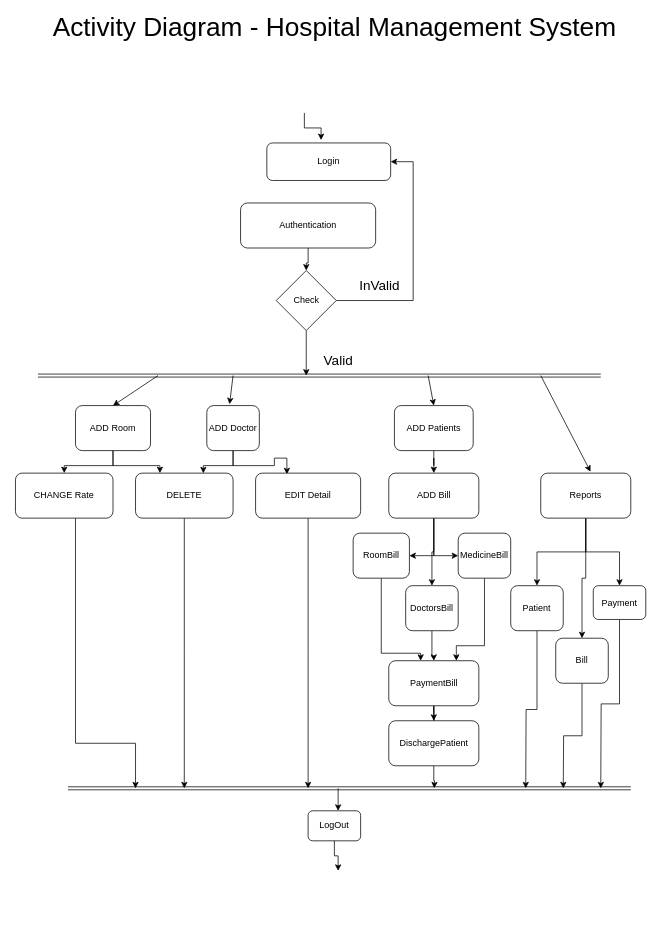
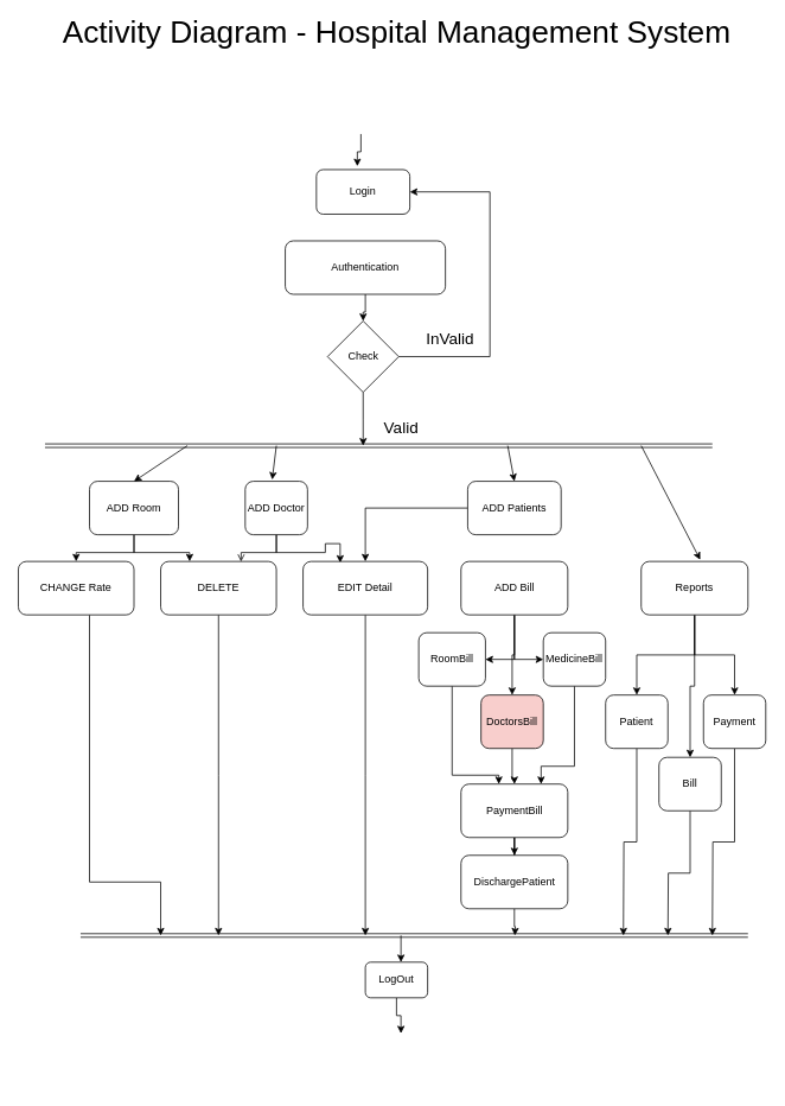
  <mxCell id="0" />
  <mxCell id="1" parent="0" />
  <mxCell id="2" style="edgeStyle=orthogonalEdgeStyle;rounded=0;orthogonalLoop=1;jettySize=auto;html=1;entryX=0.438;entryY=-0.077;entryDx=0;entryDy=0;entryPerimeter=0;" edge="1" parent="1" source="3" target="4"><mxGeometry relative="1" as="geometry" /></mxCell>
  <mxCell id="3" value="" style="shape=image;html=1;verticalAlign=top;verticalLabelPosition=bottom;labelBackgroundColor=#ffffff;imageAspect=0;aspect=fixed;image=https://cdn4.iconfinder.com/data/icons/essential-app-2/16/record-round-circle-dot-128.png" vertex="1" parent="1"><mxGeometry x="375" y="90" width="60" height="60" as="geometry" /></mxCell>
- <mxCell id="4" value="Login" style="rounded=1;whiteSpace=wrap;html=1;" vertex="1" parent="1"><mxGeometry x="355" y="190" width="165" height="50" as="geometry" /></mxCell>
+ <mxCell id="4" value="Login" style="rounded=1;whiteSpace=wrap;html=1;" vertex="1" parent="1"><mxGeometry x="355" y="190" width="105" height="50" as="geometry" /></mxCell>
  <mxCell id="5" style="edgeStyle=orthogonalEdgeStyle;rounded=0;orthogonalLoop=1;jettySize=auto;html=1;entryX=0.5;entryY=0;entryDx=0;entryDy=0;" edge="1" parent="1" source="6" target="9"><mxGeometry relative="1" as="geometry" /></mxCell>
  <mxCell id="6" value="Authentication" style="rounded=1;whiteSpace=wrap;html=1;" vertex="1" parent="1"><mxGeometry x="320" y="270" width="180" height="60" as="geometry" /></mxCell>
  <mxCell id="7" style="edgeStyle=orthogonalEdgeStyle;rounded=0;orthogonalLoop=1;jettySize=auto;html=1;" edge="1" parent="1" source="9"><mxGeometry relative="1" as="geometry"><mxPoint x="407.5" y="500" as="targetPoint" /></mxGeometry></mxCell>
  <mxCell id="8" style="edgeStyle=orthogonalEdgeStyle;rounded=0;orthogonalLoop=1;jettySize=auto;html=1;entryX=1;entryY=0.5;entryDx=0;entryDy=0;" edge="1" parent="1" source="9" target="4"><mxGeometry relative="1" as="geometry"><Array as="points"><mxPoint x="550" y="400" /><mxPoint x="550" y="215" /></Array></mxGeometry></mxCell>
  <mxCell id="9" value="Check" style="rhombus;whiteSpace=wrap;html=1;" vertex="1" parent="1"><mxGeometry x="367.5" y="360" width="80" height="80" as="geometry" /></mxCell>
  <mxCell id="10" value="" style="shape=link;html=1;" edge="1" parent="1"><mxGeometry width="100" relative="1" as="geometry"><mxPoint x="50" y="500" as="sourcePoint" /><mxPoint x="800" y="500" as="targetPoint" /></mxGeometry></mxCell>
  <mxCell id="11" style="edgeStyle=orthogonalEdgeStyle;rounded=0;orthogonalLoop=1;jettySize=auto;html=1;entryX=0.5;entryY=0;entryDx=0;entryDy=0;" edge="1" parent="1" source="13" target="32"><mxGeometry relative="1" as="geometry" /></mxCell>
  <mxCell id="12" style="edgeStyle=orthogonalEdgeStyle;rounded=0;orthogonalLoop=1;jettySize=auto;html=1;entryX=0.25;entryY=0;entryDx=0;entryDy=0;" edge="1" parent="1" source="13" target="30"><mxGeometry relative="1" as="geometry" /></mxCell>
  <mxCell id="13" value="ADD Room" style="rounded=1;whiteSpace=wrap;html=1;" vertex="1" parent="1"><mxGeometry x="100" y="540" width="100" height="60" as="geometry" /></mxCell>
- <mxCell id="14" style="edgeStyle=orthogonalEdgeStyle;rounded=0;orthogonalLoop=1;jettySize=auto;html=1;entryX=0.695;entryY=0.003;entryDx=0;entryDy=0;entryPerimeter=0;" edge="1" parent="1" source="16" target="30"><mxGeometry relative="1" as="geometry" /></mxCell>
+ <mxCell id="14" style="edgeStyle=orthogonalEdgeStyle;rounded=0;orthogonalLoop=1;jettySize=auto;html=1;entryX=0.695;entryY=0.003;entryDx=0;entryDy=0;entryPerimeter=0;endArrow=open;" edge="1" parent="1" source="16" target="30"><mxGeometry relative="1" as="geometry" /></mxCell>
  <mxCell id="15" style="edgeStyle=orthogonalEdgeStyle;rounded=0;orthogonalLoop=1;jettySize=auto;html=1;entryX=0.298;entryY=0.025;entryDx=0;entryDy=0;entryPerimeter=0;" edge="1" parent="1" source="16" target="24"><mxGeometry relative="1" as="geometry" /></mxCell>
  <mxCell id="16" value="ADD Doctor" style="rounded=1;whiteSpace=wrap;html=1;" vertex="1" parent="1"><mxGeometry x="275" y="540" width="70" height="60" as="geometry" /></mxCell>
- <mxCell id="17" style="edgeStyle=orthogonalEdgeStyle;rounded=0;orthogonalLoop=1;jettySize=auto;html=1;" edge="1" parent="1" source="18" target="22"><mxGeometry relative="1" as="geometry" /></mxCell>
+ <mxCell id="17" style="edgeStyle=orthogonalEdgeStyle;rounded=0;orthogonalLoop=1;jettySize=auto;html=1;" edge="1" parent="1" source="18" target="24"><mxGeometry relative="1" as="geometry" /></mxCell>
  <mxCell id="18" value="ADD Patients" style="rounded=1;whiteSpace=wrap;html=1;" vertex="1" parent="1"><mxGeometry x="525" y="540" width="105" height="60" as="geometry" /></mxCell>
  <mxCell id="19" style="edgeStyle=orthogonalEdgeStyle;rounded=0;orthogonalLoop=1;jettySize=auto;html=1;entryX=1;entryY=0.5;entryDx=0;entryDy=0;" edge="1" parent="1" source="22" target="44"><mxGeometry relative="1" as="geometry" /></mxCell>
  <mxCell id="20" style="edgeStyle=orthogonalEdgeStyle;rounded=0;orthogonalLoop=1;jettySize=auto;html=1;entryX=0;entryY=0.5;entryDx=0;entryDy=0;" edge="1" parent="1" source="22" target="42"><mxGeometry relative="1" as="geometry" /></mxCell>
  <mxCell id="21" style="edgeStyle=orthogonalEdgeStyle;rounded=0;orthogonalLoop=1;jettySize=auto;html=1;entryX=0.5;entryY=0;entryDx=0;entryDy=0;" edge="1" parent="1" source="22" target="40"><mxGeometry relative="1" as="geometry" /></mxCell>
  <mxCell id="22" value="ADD Bill" style="rounded=1;whiteSpace=wrap;html=1;" vertex="1" parent="1"><mxGeometry x="517.5" y="630" width="120" height="60" as="geometry" /></mxCell>
  <mxCell id="23" style="edgeStyle=orthogonalEdgeStyle;rounded=0;orthogonalLoop=1;jettySize=auto;html=1;" edge="1" parent="1" source="24"><mxGeometry relative="1" as="geometry"><mxPoint x="410" y="1050" as="targetPoint" /></mxGeometry></mxCell>
  <mxCell id="24" value="EDIT Detail" style="rounded=1;whiteSpace=wrap;html=1;" vertex="1" parent="1"><mxGeometry x="340" y="630" width="140" height="60" as="geometry" /></mxCell>
  <mxCell id="25" style="edgeStyle=orthogonalEdgeStyle;rounded=0;orthogonalLoop=1;jettySize=auto;html=1;entryX=0.5;entryY=0;entryDx=0;entryDy=0;" edge="1" parent="1" source="28" target="46"><mxGeometry relative="1" as="geometry" /></mxCell>
  <mxCell id="26" style="edgeStyle=orthogonalEdgeStyle;rounded=0;orthogonalLoop=1;jettySize=auto;html=1;exitX=0.5;exitY=1;exitDx=0;exitDy=0;" edge="1" parent="1" source="28" target="50"><mxGeometry relative="1" as="geometry" /></mxCell>
  <mxCell id="27" style="edgeStyle=orthogonalEdgeStyle;rounded=0;orthogonalLoop=1;jettySize=auto;html=1;entryX=0.5;entryY=0;entryDx=0;entryDy=0;" edge="1" parent="1" source="28" target="48"><mxGeometry relative="1" as="geometry" /></mxCell>
  <mxCell id="28" value="Reports" style="rounded=1;whiteSpace=wrap;html=1;" vertex="1" parent="1"><mxGeometry x="720" y="630" width="120" height="60" as="geometry" /></mxCell>
  <mxCell id="29" style="edgeStyle=orthogonalEdgeStyle;rounded=0;orthogonalLoop=1;jettySize=auto;html=1;" edge="1" parent="1" source="30"><mxGeometry relative="1" as="geometry"><mxPoint x="245" y="1050" as="targetPoint" /></mxGeometry></mxCell>
  <mxCell id="30" value="DELETE" style="rounded=1;whiteSpace=wrap;html=1;" vertex="1" parent="1"><mxGeometry x="180" y="630" width="130" height="60" as="geometry" /></mxCell>
  <mxCell id="31" style="edgeStyle=orthogonalEdgeStyle;rounded=0;orthogonalLoop=1;jettySize=auto;html=1;" edge="1" parent="1" source="32"><mxGeometry relative="1" as="geometry"><mxPoint x="180" y="1050" as="targetPoint" /><Array as="points"><mxPoint x="100" y="990" /><mxPoint x="180" y="990" /></Array></mxGeometry></mxCell>
  <mxCell id="32" value="CHANGE Rate" style="rounded=1;whiteSpace=wrap;html=1;" vertex="1" parent="1"><mxGeometry y="630" width="130" height="60" as="geometry" x="20" /></mxCell>
  <mxCell id="33" value="" style="endArrow=classic;html=1;entryX=0.5;entryY=0;entryDx=0;entryDy=0;" edge="1" parent="1" target="13"><mxGeometry width="50" height="50" relative="1" as="geometry"><mxPoint x="210" y="500" as="sourcePoint" /><mxPoint x="260" y="500" as="targetPoint" /></mxGeometry></mxCell>
  <mxCell id="34" value="" style="endArrow=classic;html=1;entryX=0.433;entryY=-0.031;entryDx=0;entryDy=0;entryPerimeter=0;" edge="1" parent="1" target="16"><mxGeometry width="50" height="50" relative="1" as="geometry"><mxPoint x="310" y="500" as="sourcePoint" /><mxPoint x="160" y="550" as="targetPoint" /></mxGeometry></mxCell>
  <mxCell id="35" value="" style="endArrow=classic;html=1;entryX=0.5;entryY=0;entryDx=0;entryDy=0;" edge="1" parent="1" target="18"><mxGeometry width="50" height="50" relative="1" as="geometry"><mxPoint x="570" y="500" as="sourcePoint" /><mxPoint x="170" y="560" as="targetPoint" /></mxGeometry></mxCell>
  <mxCell id="36" value="" style="endArrow=classic;html=1;entryX=0.553;entryY=-0.031;entryDx=0;entryDy=0;entryPerimeter=0;" edge="1" parent="1" target="28"><mxGeometry width="50" height="50" relative="1" as="geometry"><mxPoint x="720" y="500" as="sourcePoint" /><mxPoint x="587.5" y="550" as="targetPoint" /></mxGeometry></mxCell>
  <mxCell id="37" style="edgeStyle=orthogonalEdgeStyle;rounded=0;orthogonalLoop=1;jettySize=auto;html=1;entryX=0.5;entryY=0;entryDx=0;entryDy=0;" edge="1" parent="1" source="38" target="52"><mxGeometry relative="1" as="geometry" /></mxCell>
  <mxCell id="38" value="PaymentBill" style="rounded=1;whiteSpace=wrap;html=1;" vertex="1" parent="1"><mxGeometry x="517.5" y="880" width="120" height="60" as="geometry" /></mxCell>
  <mxCell id="39" style="edgeStyle=orthogonalEdgeStyle;rounded=0;orthogonalLoop=1;jettySize=auto;html=1;entryX=0.5;entryY=0;entryDx=0;entryDy=0;" edge="1" parent="1" source="40" target="38"><mxGeometry relative="1" as="geometry"><Array as="points"><mxPoint x="575" y="875" /><mxPoint x="578" y="875" /></Array></mxGeometry></mxCell>
- <mxCell id="40" value="DoctorsBill" style="rounded=1;whiteSpace=wrap;html=1;" vertex="1" parent="1"><mxGeometry x="540" y="780" width="70" height="60" as="geometry" /></mxCell>
+ <mxCell id="40" value="DoctorsBill" style="rounded=1;whiteSpace=wrap;html=1;fillColor=#f8cecc;" vertex="1" parent="1"><mxGeometry x="540" y="780" width="70" height="60" as="geometry" /></mxCell>
  <mxCell id="41" style="edgeStyle=orthogonalEdgeStyle;rounded=0;orthogonalLoop=1;jettySize=auto;html=1;entryX=0.75;entryY=0;entryDx=0;entryDy=0;" edge="1" parent="1" source="42" target="38"><mxGeometry relative="1" as="geometry"><Array as="points"><mxPoint x="645" y="860" /><mxPoint x="608" y="860" /></Array></mxGeometry></mxCell>
  <mxCell id="42" value="MedicineBill" style="rounded=1;whiteSpace=wrap;html=1;" vertex="1" parent="1"><mxGeometry x="610" y="710" width="70" height="60" as="geometry" /></mxCell>
  <mxCell id="43" style="edgeStyle=orthogonalEdgeStyle;rounded=0;orthogonalLoop=1;jettySize=auto;html=1;" edge="1" parent="1" source="44" target="38"><mxGeometry relative="1" as="geometry"><Array as="points"><mxPoint x="508" y="870" /><mxPoint x="560" y="870" /></Array></mxGeometry></mxCell>
  <mxCell id="44" value="RoomBill" style="rounded=1;whiteSpace=wrap;html=1;" vertex="1" parent="1"><mxGeometry x="470" y="710" width="75" height="60" as="geometry" /></mxCell>
  <mxCell id="45" style="edgeStyle=orthogonalEdgeStyle;rounded=0;orthogonalLoop=1;jettySize=auto;html=1;" edge="1" parent="1" source="46"><mxGeometry relative="1" as="geometry"><mxPoint x="700" y="1050" as="targetPoint" /></mxGeometry></mxCell>
  <mxCell id="46" value="Patient" style="rounded=1;whiteSpace=wrap;html=1;" vertex="1" parent="1"><mxGeometry x="680" y="780" width="70" height="60" as="geometry" /></mxCell>
  <mxCell id="47" style="edgeStyle=orthogonalEdgeStyle;rounded=0;orthogonalLoop=1;jettySize=auto;html=1;" edge="1" parent="1" source="48"><mxGeometry relative="1" as="geometry"><mxPoint x="750" y="1050" as="targetPoint" /></mxGeometry></mxCell>
  <mxCell id="48" value="Bill" style="rounded=1;whiteSpace=wrap;html=1;" vertex="1" parent="1"><mxGeometry x="740" y="850" width="70" height="60" as="geometry" /></mxCell>
  <mxCell id="49" style="edgeStyle=orthogonalEdgeStyle;rounded=0;orthogonalLoop=1;jettySize=auto;html=1;" edge="1" parent="1" source="50"><mxGeometry relative="1" as="geometry"><mxPoint x="800" y="1050" as="targetPoint" /></mxGeometry></mxCell>
- <mxCell id="50" value="Payment" style="rounded=1;whiteSpace=wrap;html=1;" vertex="1" parent="1"><mxGeometry x="790" y="780" width="70" height="45" as="geometry" /></mxCell>
+ <mxCell id="50" value="Payment" style="rounded=1;whiteSpace=wrap;html=1;" vertex="1" parent="1"><mxGeometry x="790" y="780" width="70" height="60" as="geometry" /></mxCell>
  <mxCell id="51" style="edgeStyle=orthogonalEdgeStyle;rounded=0;orthogonalLoop=1;jettySize=auto;html=1;" edge="1" parent="1" source="52"><mxGeometry relative="1" as="geometry"><mxPoint x="578" y="1050" as="targetPoint" /></mxGeometry></mxCell>
  <mxCell id="52" value="DischargePatient" style="rounded=1;whiteSpace=wrap;html=1;" vertex="1" parent="1"><mxGeometry x="517.5" y="960" width="120" height="60" as="geometry" /></mxCell>
  <mxCell id="53" value="" style="shape=link;html=1;" edge="1" parent="1"><mxGeometry width="100" relative="1" as="geometry"><mxPoint x="90" y="1050" as="sourcePoint" /><mxPoint x="840" y="1050" as="targetPoint" /></mxGeometry></mxCell>
  <mxCell id="54" value="" style="endArrow=classic;html=1;" edge="1" parent="1"><mxGeometry width="50" height="50" relative="1" as="geometry"><mxPoint x="450" y="1050" as="sourcePoint" /><mxPoint x="450" y="1080" as="targetPoint" /></mxGeometry></mxCell>
  <mxCell id="55" style="edgeStyle=orthogonalEdgeStyle;rounded=0;orthogonalLoop=1;jettySize=auto;html=1;entryX=0.5;entryY=0;entryDx=0;entryDy=0;" edge="1" parent="1" source="56" target="57"><mxGeometry relative="1" as="geometry" /></mxCell>
  <mxCell id="56" value="LogOut" style="rounded=1;whiteSpace=wrap;html=1;" vertex="1" parent="1"><mxGeometry x="410" y="1080" width="70" height="40" as="geometry" /></mxCell>
  <mxCell id="57" value="" style="shape=image;html=1;verticalAlign=top;verticalLabelPosition=bottom;labelBackgroundColor=#ffffff;imageAspect=0;aspect=fixed;image=https://cdn4.iconfinder.com/data/icons/ionicons/512/icon-ios7-circle-filled-128.png" vertex="1" parent="1"><mxGeometry x="420" y="1160" width="60" height="60" as="geometry" /></mxCell>
  <mxCell id="58" value="&lt;font style=&quot;font-size: 18px&quot;&gt;Valid&lt;/font&gt;" style="text;html=1;align=center;verticalAlign=middle;resizable=0;points=[];autosize=1;strokeColor=none;" vertex="1" parent="1"><mxGeometry x="425" y="470" width="50" height="20" as="geometry" /></mxCell>
  <mxCell id="59" value="&lt;font style=&quot;font-size: 18px&quot;&gt;InValid&lt;/font&gt;" style="text;html=1;align=center;verticalAlign=middle;resizable=0;points=[];autosize=1;strokeColor=none;" vertex="1" parent="1"><mxGeometry x="470" y="370" width="70" height="20" as="geometry" /></mxCell>
  <mxCell id="60" value="&lt;font style=&quot;font-size: 35px&quot;&gt;Activity Diagram - Hospital Management System&lt;/font&gt;" style="text;html=1;align=center;verticalAlign=middle;resizable=0;points=[];autosize=1;strokeColor=none;" vertex="1" parent="1"><mxGeometry x="60" y="20" width="770" height="30" as="geometry" /></mxCell>
